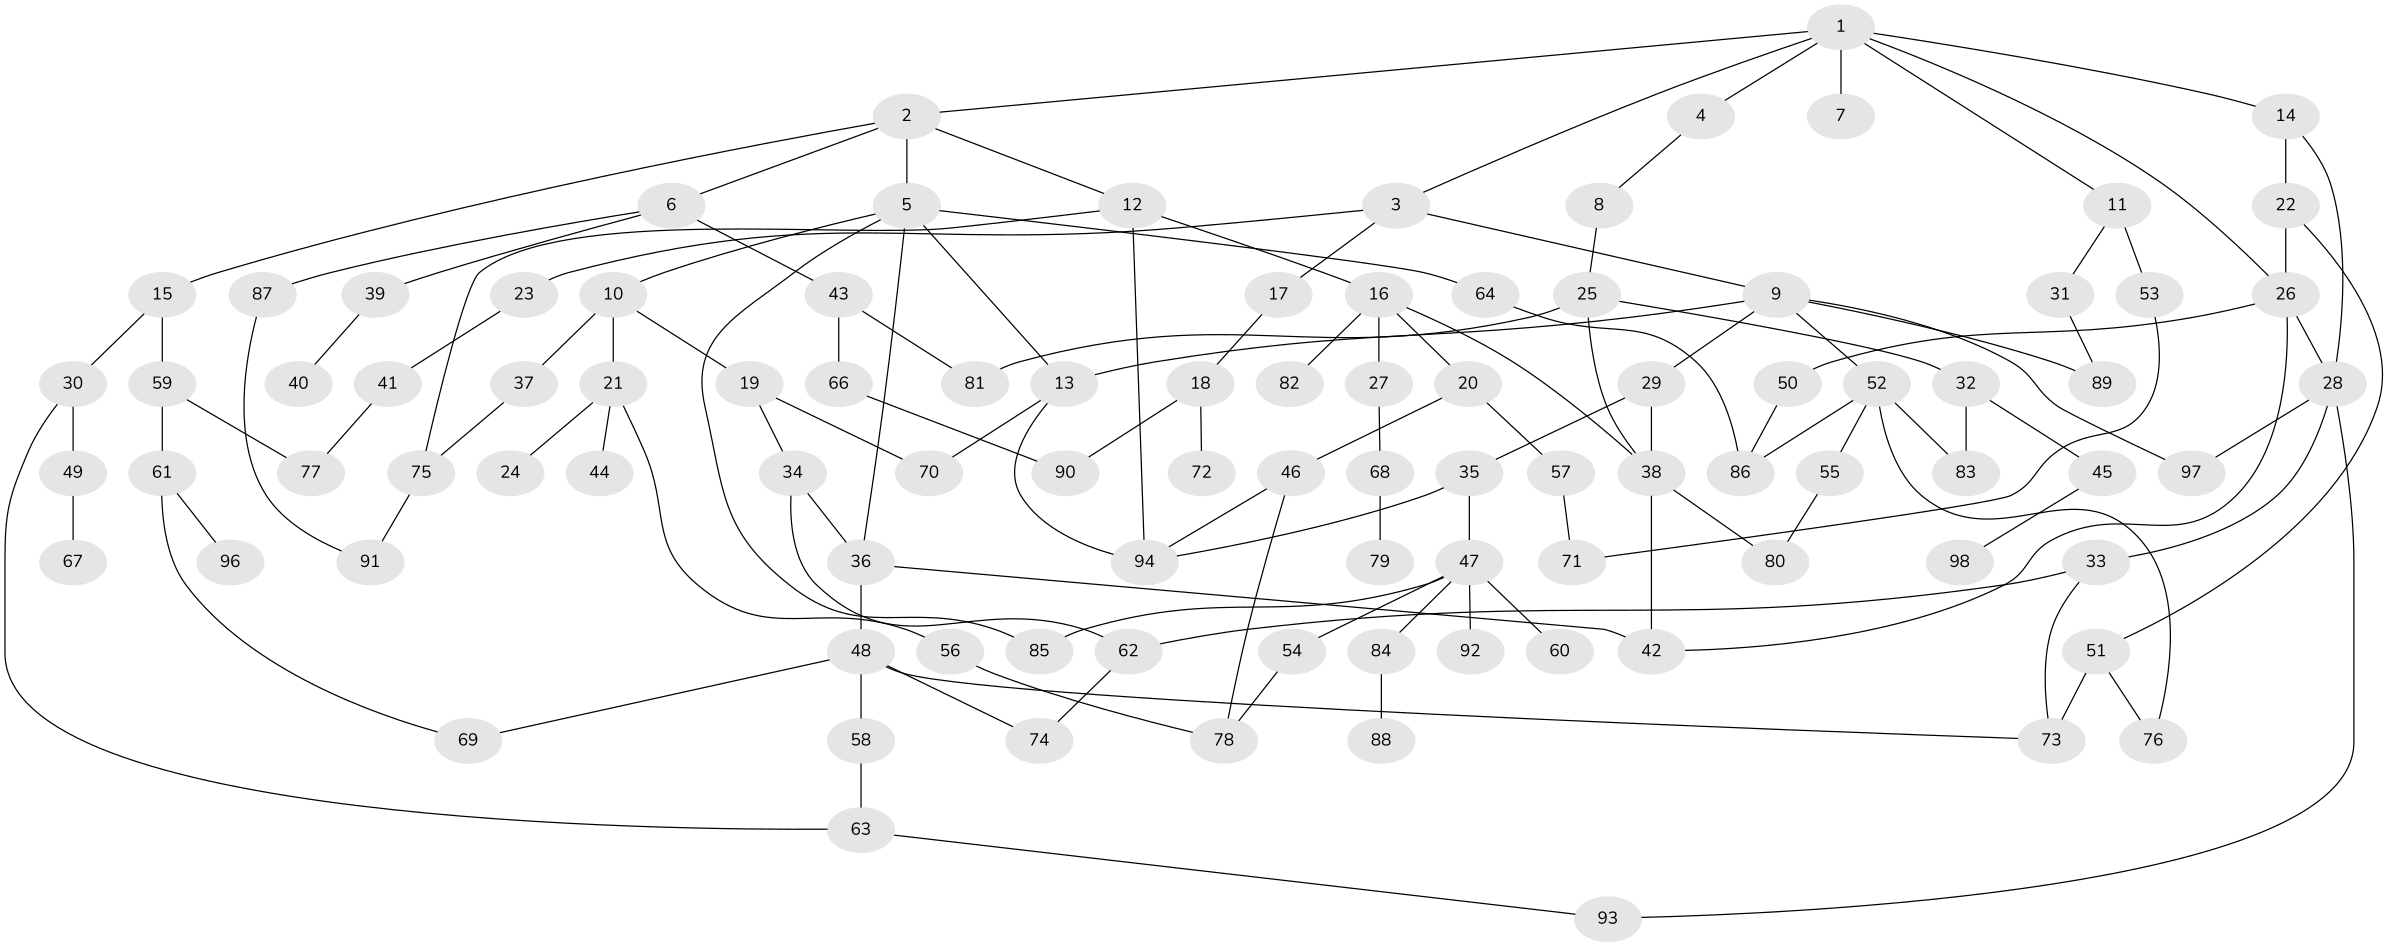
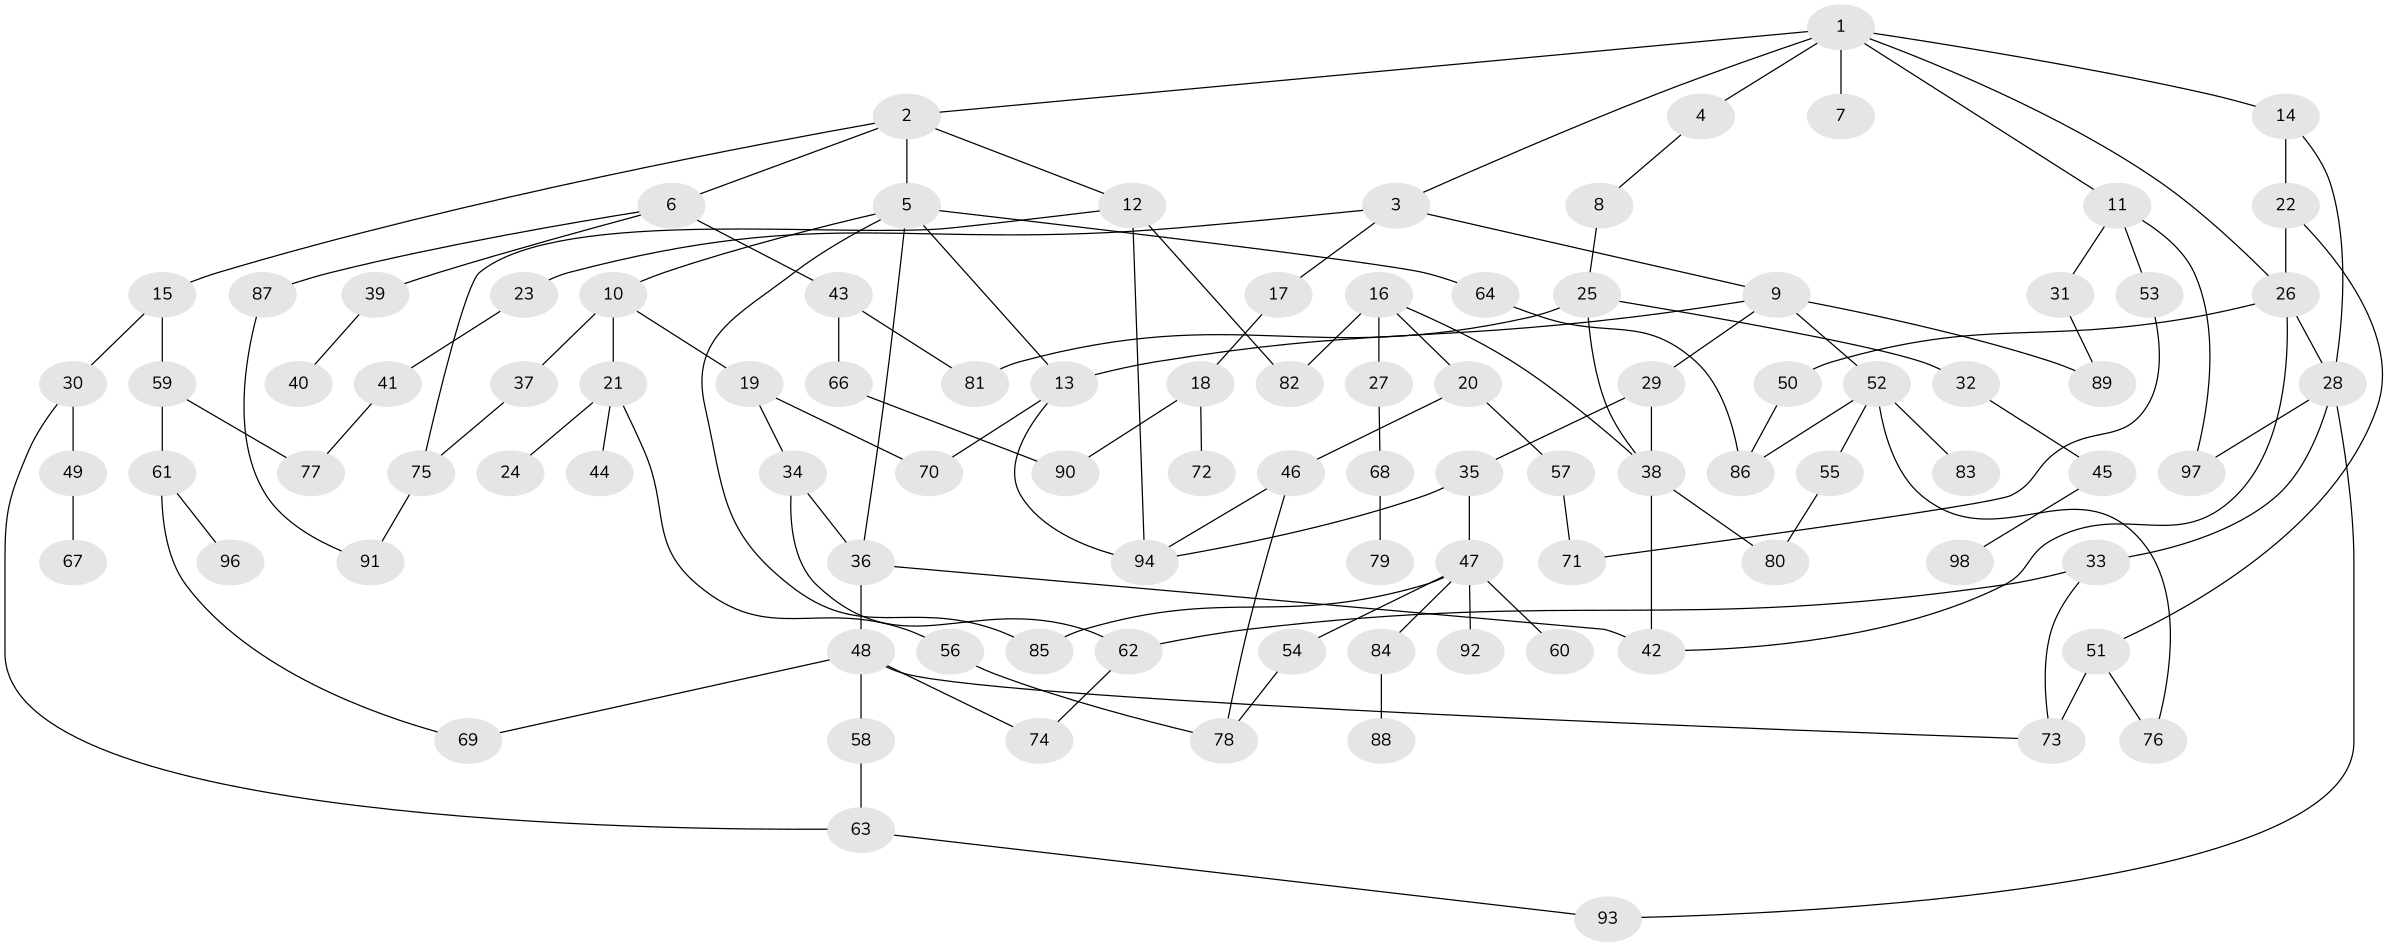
  graph {
    fontname=Nunito
    node [color=gray90 fontname=Nunito style=filled]
    edge [fontname=Nunito weight=1.0]
    1
    2
    3
    4
    7
    11
    14
    26
    5
    6
    12
    15
    9
    17
    23
    8
    31
    53
    22
    28
    42
    50
    10
    13
    36
    64
    85
    39
    43
    87
    16
    75
    94
    30
    59
    29
    52
    89
    97
    18
    41
    25
    19
    21
    37
    70
    48
    86
    40
    81
    66
    91
    38
    32
    35
    83
    76
    55
    34
    24
    44
    56
    71
    20
    27
    82
    51
    33
    93
    49
    63
    77
    61
    46
    57
    68
    80
    72
    90
    62
    78
    73
    45
    79
    47
    67
    n87 [label=98]
    74
    54
    60
    84
    92
    58
    69
    88
    96
    1 -- 2
    1 -- 3
    1 -- 4
    1 -- 7
    1 -- 11
    1 -- 14
    1 -- 26
    2 -- 5
    2 -- 6
    2 -- 12
    2 -- 15
    3 -- 9
    3 -- 17
    3 -- 23
    4 -- 8
    11 -- 31
    11 -- 53
    14 -- 22
    14 -- 28
    26 -- 28
    26 -- 42
    26 -- 50
    5 -- 10
    5 -- 13
    5 -- 36
    5 -- 64
    5 -- 85
    6 -- 39
    6 -- 43
    6 -- 87
-   12 -- 16
+   12 -- 82
    12 -- 75
    12 -- 94
    15 -- 30
    15 -- 59
    9 -- 13
    9 -- 29
    9 -- 52
    9 -- 89
-   9 -- 97
+   11 -- 97
    17 -- 18
    23 -- 41
    8 -- 25
    31 -- 89
    53 -- 71
    22 -- 26
    22 -- 51
    28 -- 97
    28 -- 33
    28 -- 93
    50 -- 86
    10 -- 19
    10 -- 21
    10 -- 37
    13 -- 94
    13 -- 70
    36 -- 42
    36 -- 48
    64 -- 86
    39 -- 40
    43 -- 81
    43 -- 66
    87 -- 91
    16 -- 38
    16 -- 20
    16 -- 27
    16 -- 82
    75 -- 91
    30 -- 49
    30 -- 63
    59 -- 77
    59 -- 61
    29 -- 38
    29 -- 35
    52 -- 86
    52 -- 83
    52 -- 76
    52 -- 55
    18 -- 72
    18 -- 90
    41 -- 77
    25 -- 81
    25 -- 38
    25 -- 32
    19 -- 70
    19 -- 34
    21 -- 24
    21 -- 44
    21 -- 56
    37 -- 75
    48 -- 73
    48 -- 74
    48 -- 58
    48 -- 69
    66 -- 90
    38 -- 42
    38 -- 80
-   32 -- 83
    32 -- 45
    35 -- 94
    35 -- 47
    55 -- 80
    34 -- 36
    34 -- 62
    56 -- 78
    20 -- 46
    20 -- 57
    27 -- 68
    51 -- 76
    51 -- 73 [weight=3.0]
    33 -- 62
    33 -- 73 [weight=2.0]
    49 -- 67
    63 -- 93
    61 -- 69
    61 -- 96
    46 -- 94
    46 -- 78
    57 -- 71
    68 -- 79
    62 -- 74
    45 -- n87
    47 -- 85
    47 -- 54
    47 -- 60
    47 -- 84
    47 -- 92
    54 -- 78
    84 -- 88
    58 -- 63
  }
